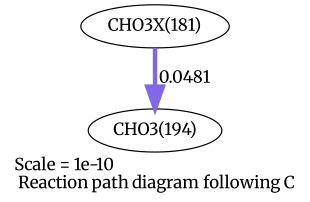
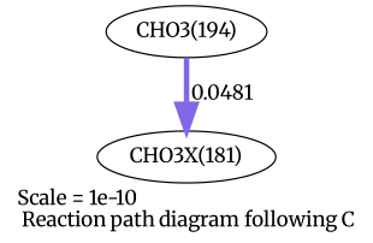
  digraph {
    fontname=Merriweather
    label="Scale = 1e-10\l Reaction path diagram following C"
    node [fontname=Merriweather]
    n1 [label="CHO3X(181)"]
    n2 [label="CHO3(194)"]
-   n1 -> n2 [arrowsize=1.85 color="0.7, 0.548, 0.9" fontname=Merriweather label=" 0.0481" penwidth=3.71]
+   n2 -> n1 [arrowsize=1.85 color="0.7, 0.548, 0.9" fontname=Merriweather label=" 0.0481" penwidth=3.71]
  }
